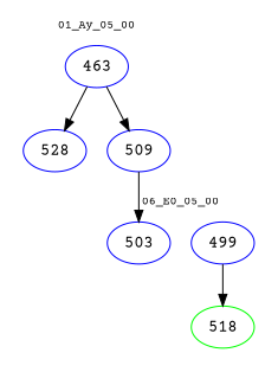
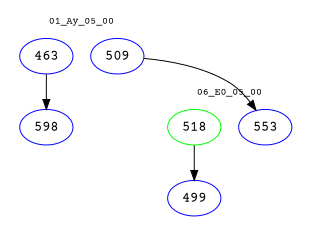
  digraph {
    fontname="Courier Prime"
    node [color=blue fontname="Courier Prime"]
    edge [color=black fontname="Courier Prime"]
    n1 [label=463]
-   n2 [label=528]
+   n2 [label=598]
    n3 [label=509]
    n4 [label=499]
-   n5 [label=503]
+   n5 [label=553]
    n6 [color=green label=518]
    subgraph cluster_1 {
      color=white
      fontsize=10
      label="01_Ay_05_00"
      n1
      n2
      n3
    }
    subgraph cluster_2 {
      color=white
      fontsize=10
      label="06_E0_05_00"
      n4
      n5
      n6
    }
    n1 -> n2
-   n1 -> n3
    n3 -> n5
-   n4 -> n6
+   n6 -> n4
  }
